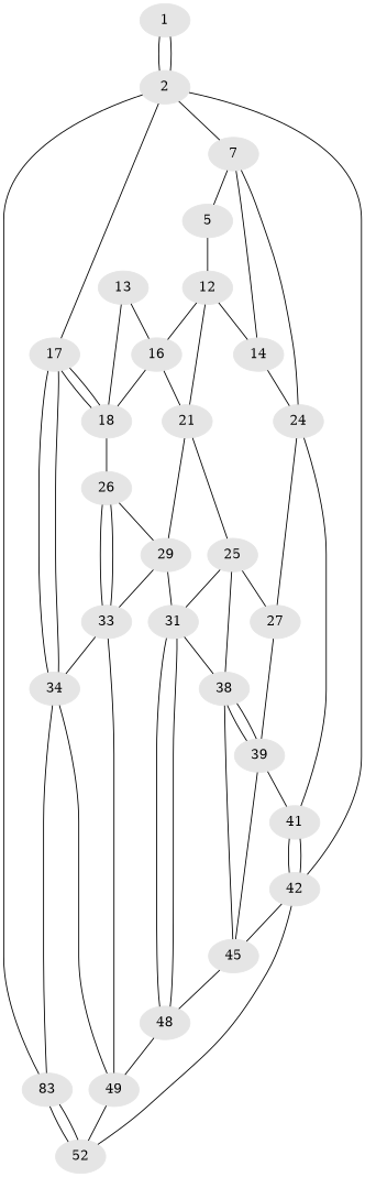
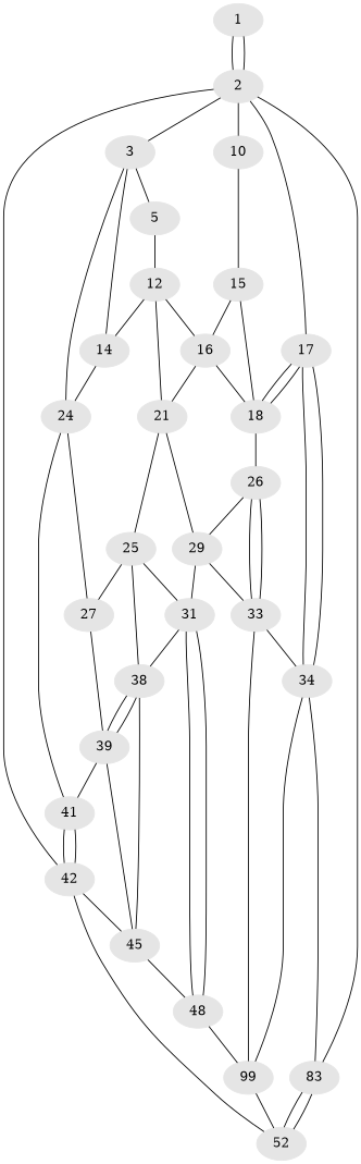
  graph {
    node [color=gray90 style=filled]
    2 [super="+9"]
    1
-   3 [super="+4" label=7]
+   3 [super="+4"]
+   10 [super="+11"]
    17
    n6 [label=83]
    42 [super="+51"]
    5 [super="+8"]
    14 [super="+23"]
    24 [super="+37"]
-   15 [label=13]
+   15
    18 [super="+19"]
    34 [super="+44"]
    52 [super="+53"]
    12 [super="+13"]
    27 [super="+36"]
    41
    45 [super="+46"]
    16 [super="+20"]
    21 [super="+22"]
    25 [super="+26"]
    29 [super="+30"]
    39 [super="+47"]
    n24 [label=26]
-   49 [super="+50"]
+   49 [super="+50" label=99]
    33 [super="+35"]
    31 [super="+32"]
    38 [super="+40"]
    48
    2 -- 3
+   2 -- 10
    2 -- 17
    2 -- n6
    2 -- 42
    1 -- 2
    1 -- 2
    3 -- 5
    3 -- 14
    3 -- 24
+   10 -- 15
    17 -- 18
    17 -- 18
    17 -- 34
    17 -- 34
    n6 -- 52 [weight=2]
    n6 -- 52
    42 -- 52 [weight=2]
    42 -- 45
    5 -- 12
    14 -- 24
    24 -- 27
    24 -- 41
    15 -- 18
    15 -- 16
    18 -- n24
    34 -- n6
    34 -- 49
    12 -- 14
    12 -- 16
    12 -- 21
    27 -- 39
    41 -- 42
    41 -- 42
    45 -- 48
    16 -- 18
    16 -- 21
    21 -- 25
    21 -- 29
    25 -- 27
    25 -- 31
    25 -- 38
    29 -- 33
    29 -- 31
    39 -- 41
    39 -- 45
    n24 -- 29
    n24 -- 33
    n24 -- 33
    49 -- 52
    33 -- 34
    33 -- 49
    31 -- 38
    31 -- 48
    31 -- 48
    38 -- 45
    38 -- 39
    38 -- 39
    48 -- 49
  }
